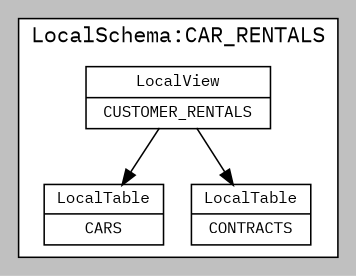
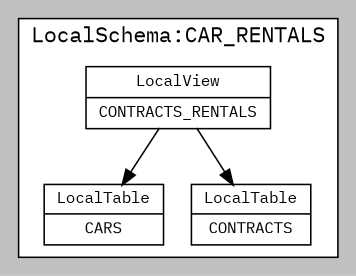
  digraph {
    bgcolor=gray
    fontname="IBM Plex Mono"
    node [fillcolor=white fontsize=10.0 shape=record style=filled fontname="IBM Plex Mono"]
    edge [fontsize=10.0 fontname="IBM Plex Mono"]
    n1 [label="{LocalTable|CARS}"]
    n2 [label="{LocalTable|CONTRACTS}"]
-   n3 [label="{LocalView|CUSTOMER_RENTALS}"]
+   n3 [label="{LocalView|CONTRACTS_RENTALS}"]
    subgraph cluster_1 {
      bgcolor=white
      label="LocalSchema:CAR_RENTALS"
      n1
      n2
      n3
    }
    n3 -> n1
    n3 -> n2
  }
